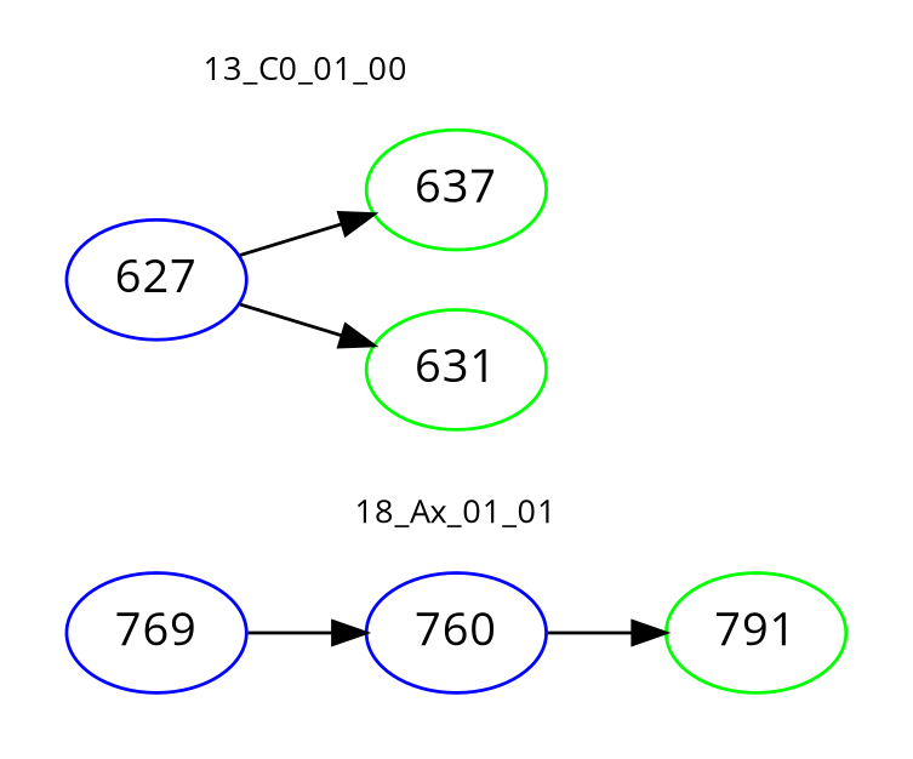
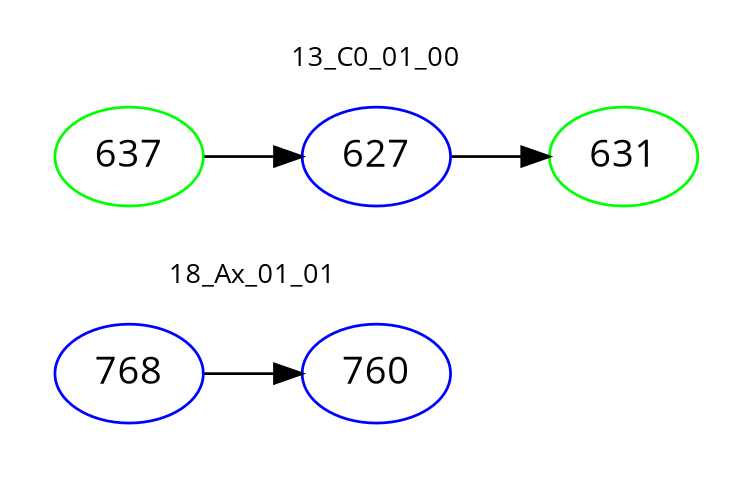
  digraph {
    fontname="Open Sans"
    rankdir=LR
    node [color=blue fontname="Open Sans"]
    edge [color=black fontname="Open Sans"]
    n1 [label=760]
-   n2 [label=769]
-   n3 [color=green label=791]
+   n2 [label=768]
    n4 [label=627]
    n5 [color=green label=631]
    n6 [color=green label=637]
    subgraph cluster_1 {
      color=white
      fontsize=10
      label="18_Ax_01_01"
      n1
      n2
-     n3
    }
    subgraph cluster_2 {
      color=white
      fontsize=10
      label="13_C0_01_00"
      n4
      n5
      n6
    }
-   n1 -> n3
    n2 -> n1
    n4 -> n5
-   n4 -> n6
+   n6 -> n4
  }
